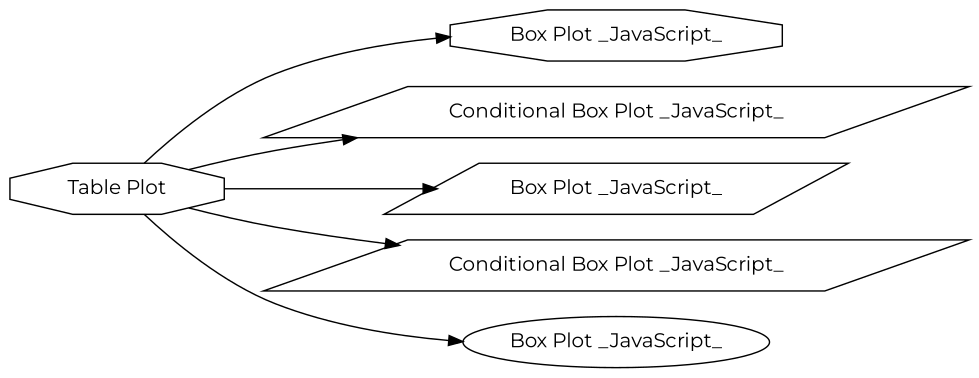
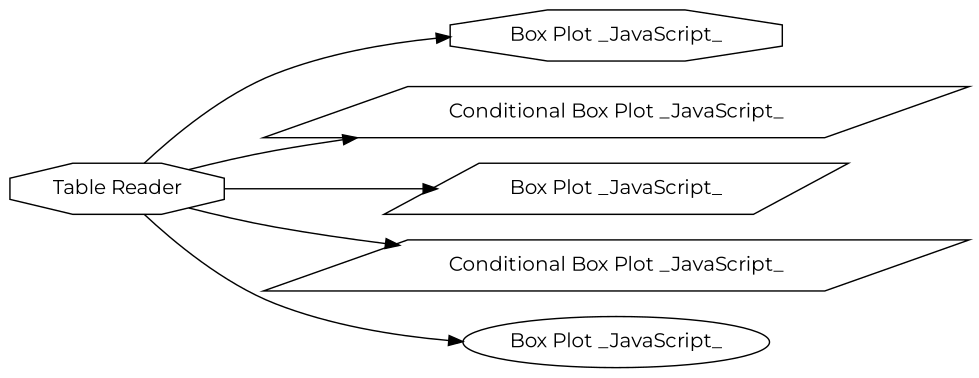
  digraph {
    rankdir=LR
    fontname=Montserrat
    node [shape=parallelogram fontname=Montserrat]
    edge [fontname=Montserrat]
-   n1 [label="Table Plot" shape=octagon]
+   n1 [label="Table Reader" shape=octagon]
    n2 [label="Box Plot _JavaScript_" shape=octagon]
    n3 [label="Conditional Box Plot _JavaScript_"]
    n4 [label="Box Plot _JavaScript_"]
    n5 [label="Conditional Box Plot _JavaScript_"]
    n6 [label="Box Plot _JavaScript_" shape=ellipse]
    n1 -> n2
    n1 -> n3
    n1 -> n4
    n1 -> n5
    n1 -> n6
  }
